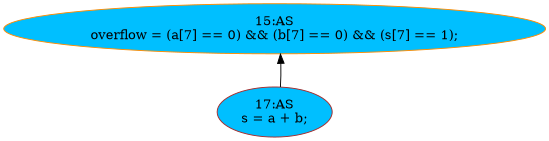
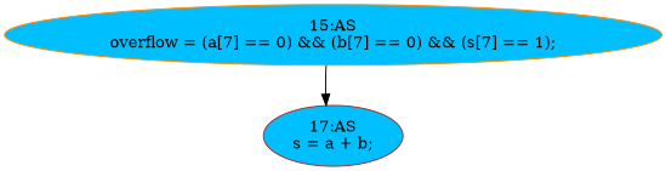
  strict digraph {
    node [fillcolor=deepskyblue statements="[]" style=filled typ=Assign]
    n1 [ast="<pyverilog.vparser.ast.Assign object at 0x7f39e59a3510>" def_var="['overflow']" label="15:AS\noverflow = (a[7] == 0) && (b[7] == 0) && (s[7] == 1);" use_var="['a', 'b', 's']" color=darkorange]
    n2 [ast="<pyverilog.vparser.ast.Assign object at 0x7f39e59b1590>" def_var="['s']" label="17:AS\ns = a + b;" use_var="['a', 'b']" color=brown]
-   n2 -> n1
+   n1 -> n2
  }
